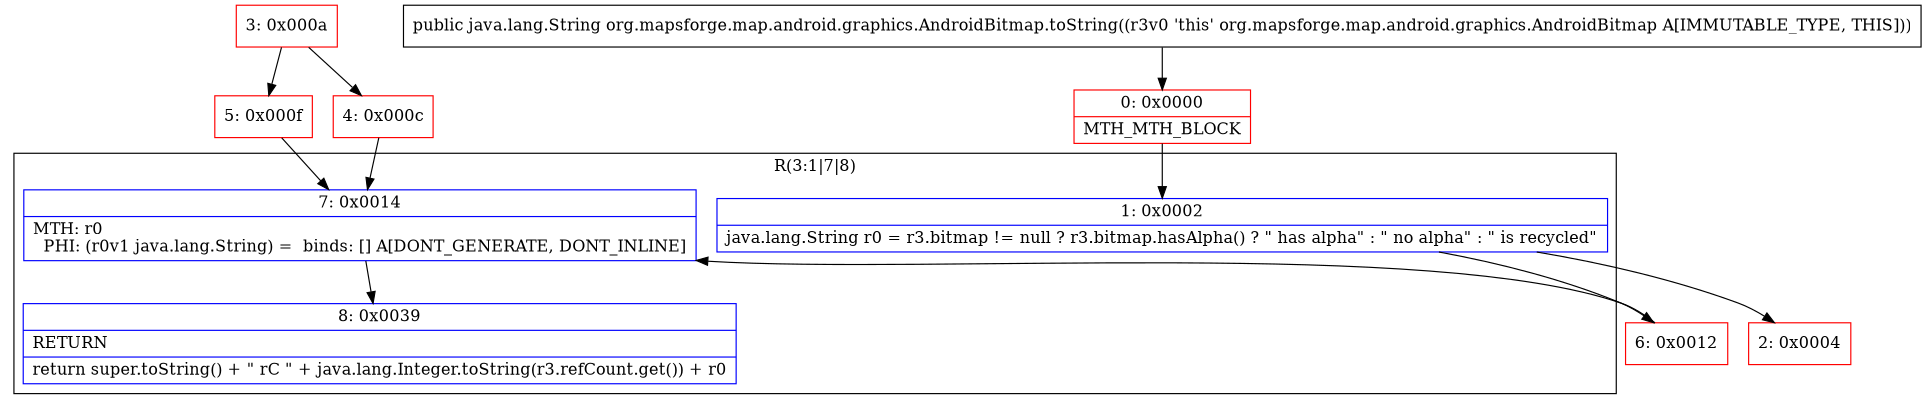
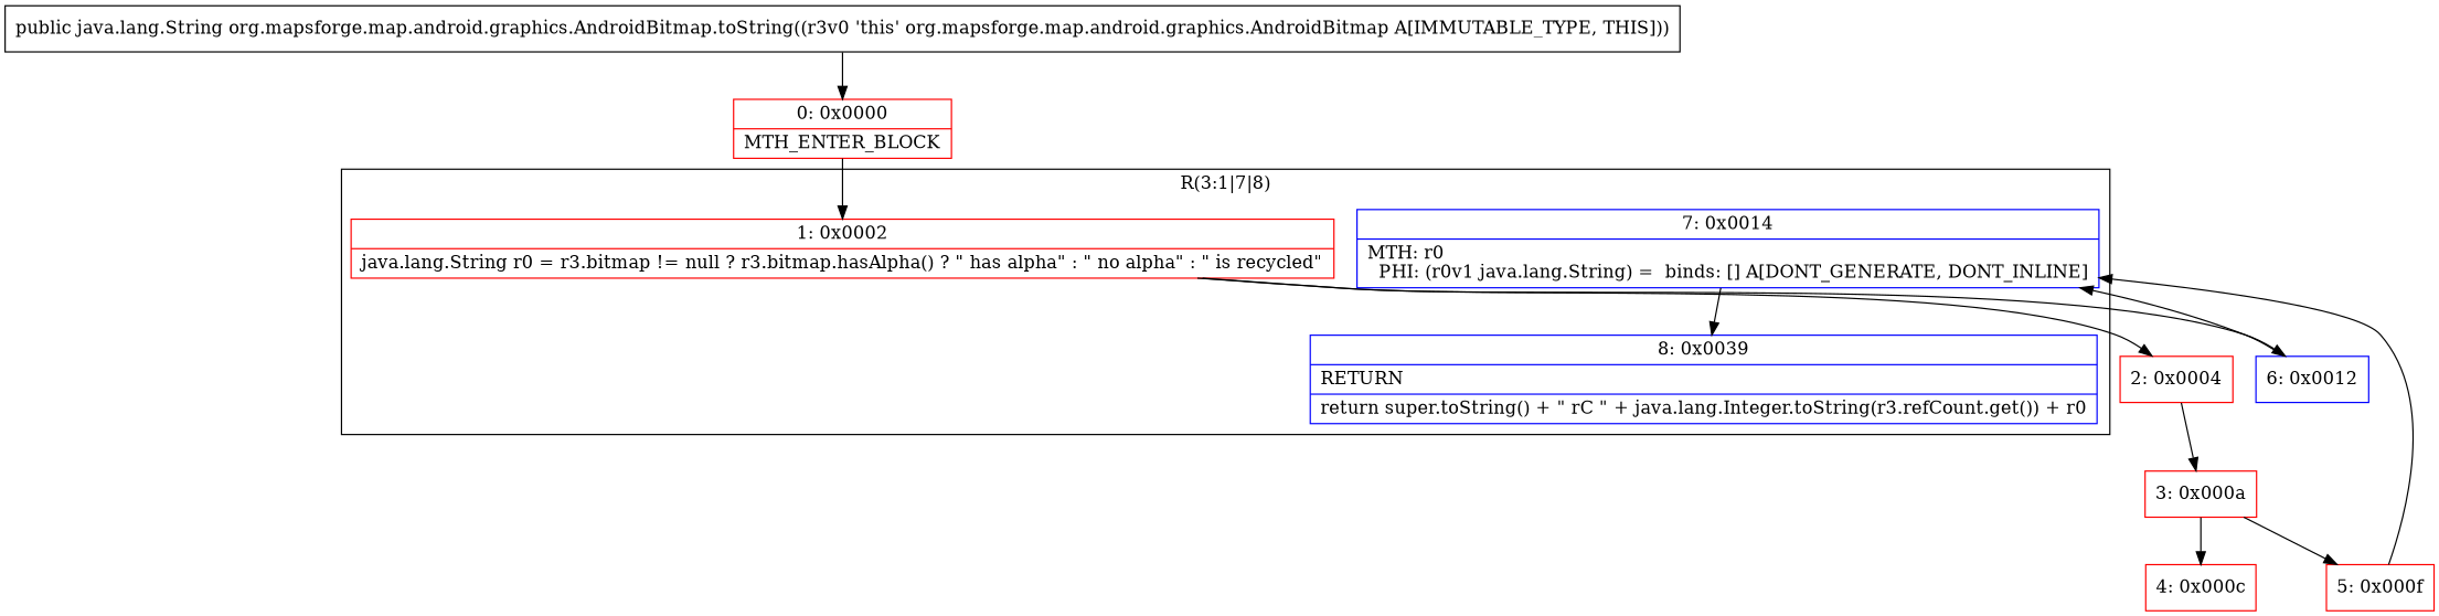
  digraph {
    node [color=red shape=record]
-   n1 [color=blue label="{1\:\ 0x0002|java.lang.String r0 = r3.bitmap != null ? r3.bitmap.hasAlpha() ? \" has alpha\" : \" no alpha\" : \" is recycled\"\l}"]
+   n1 [label="{1\:\ 0x0002|java.lang.String r0 = r3.bitmap != null ? r3.bitmap.hasAlpha() ? \" has alpha\" : \" no alpha\" : \" is recycled\"\l}"]
    n2 [color=blue label="{7\:\ 0x0014|MTH: r0 \l  PHI: (r0v1 java.lang.String) =  binds: [] A[DONT_GENERATE, DONT_INLINE]\l}"]
    n3 [color=blue label="{8\:\ 0x0039|RETURN\l|return super.toString() + \" rC \" + java.lang.Integer.toString(r3.refCount.get()) + r0\l}"]
    n4 [label="{2\:\ 0x0004}"]
-   n5 [label="{6\:\ 0x0012}"]
+   n5 [color=blue label="{6\:\ 0x0012}"]
    n6 [label="{3\:\ 0x000a}"]
-   n7 [label="{0\:\ 0x0000|MTH_MTH_BLOCK\l}"]
+   n7 [label="{0\:\ 0x0000|MTH_ENTER_BLOCK\l}"]
    n8 [label="{4\:\ 0x000c}"]
    n9 [label="{5\:\ 0x000f}"]
    n10 [label="{public java.lang.String org.mapsforge.map.android.graphics.AndroidBitmap.toString((r3v0 'this' org.mapsforge.map.android.graphics.AndroidBitmap A[IMMUTABLE_TYPE, THIS])) }" color=""]
    subgraph cluster_1 {
      label="R(3:1|7|8)"
      n1
      n2
      n3
    }
    n1 -> n4
    n1 -> n5
    n2 -> n3
+   n4 -> n6
    n5 -> n2
    n6 -> n8
    n6 -> n9
    n7 -> n1
-   n8 -> n2
    n9 -> n2
    n10 -> n7
  }
